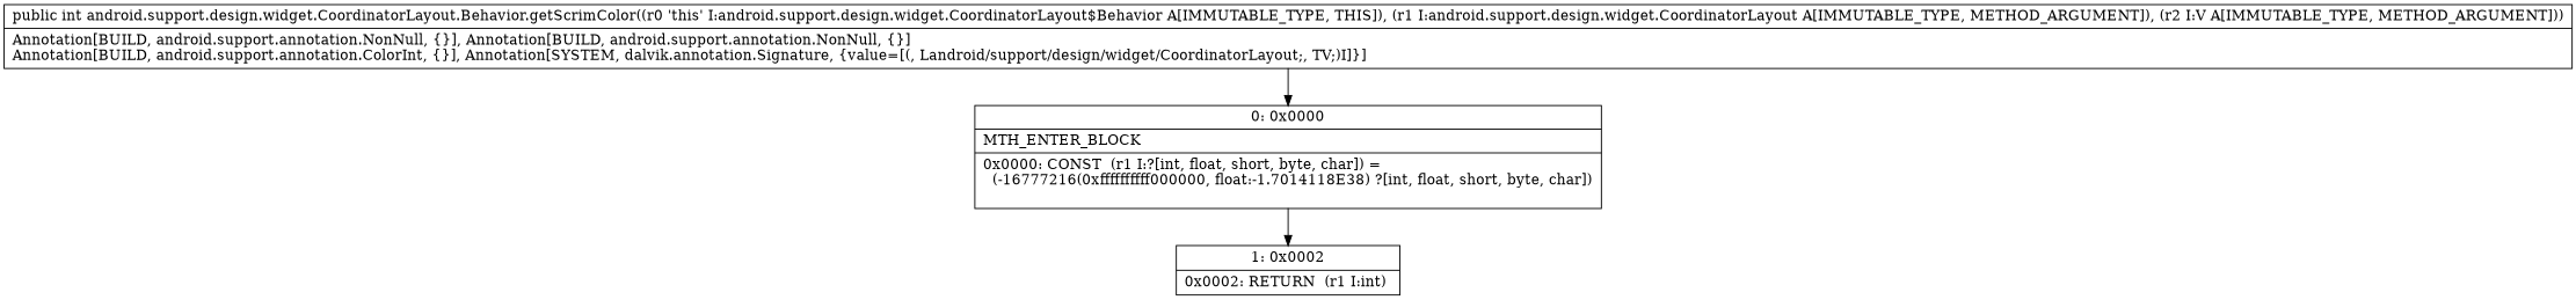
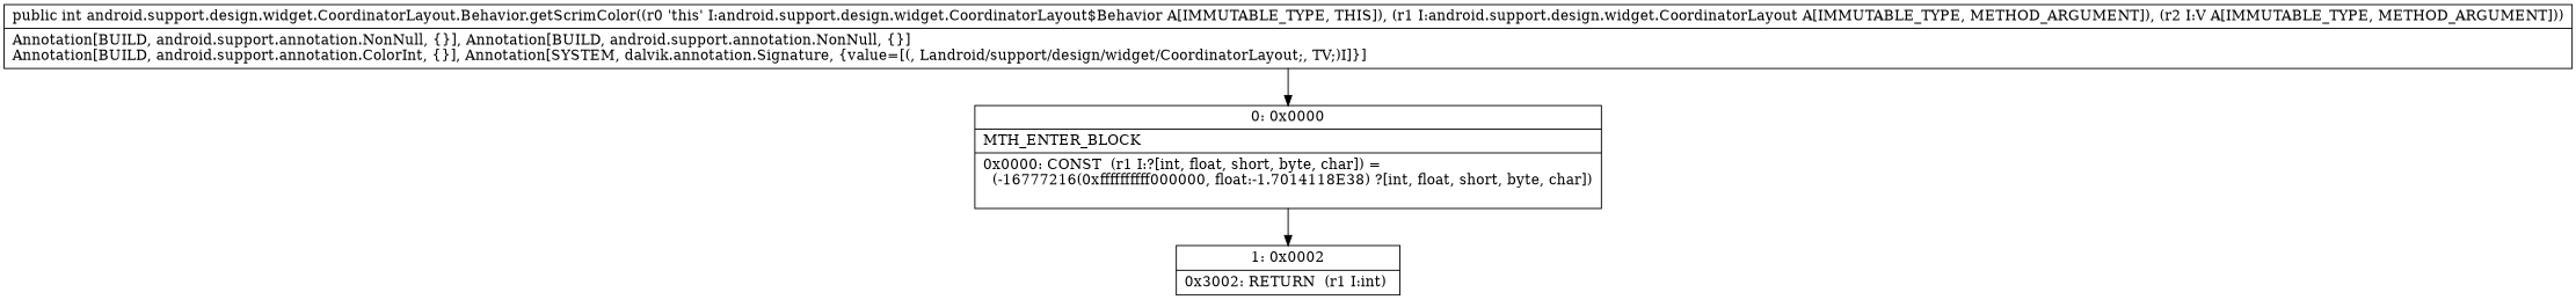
  digraph {
    node [shape=record]
    n1 [label="{0\:\ 0x0000|MTH_ENTER_BLOCK\l|0x0000: CONST  (r1 I:?[int, float, short, byte, char]) = \l  (\-16777216(0xffffffffff000000, float:\-1.7014118E38) ?[int, float, short, byte, char])\l \l}"]
-   n2 [label="{1\:\ 0x0002|0x0002: RETURN  (r1 I:int) \l}"]
+   n2 [label="{1\:\ 0x0002|0x3002: RETURN  (r1 I:int) \l}"]
    n3 [label="{public int android.support.design.widget.CoordinatorLayout.Behavior.getScrimColor((r0 'this' I:android.support.design.widget.CoordinatorLayout$Behavior A[IMMUTABLE_TYPE, THIS]), (r1 I:android.support.design.widget.CoordinatorLayout A[IMMUTABLE_TYPE, METHOD_ARGUMENT]), (r2 I:V A[IMMUTABLE_TYPE, METHOD_ARGUMENT]))  | Annotation[BUILD, android.support.annotation.NonNull, \{\}], Annotation[BUILD, android.support.annotation.NonNull, \{\}]\lAnnotation[BUILD, android.support.annotation.ColorInt, \{\}], Annotation[SYSTEM, dalvik.annotation.Signature, \{value=[(, Landroid\/support\/design\/widget\/CoordinatorLayout;, TV;)I]\}]\l}"]
    n1 -> n2
    n3 -> n1
  }
